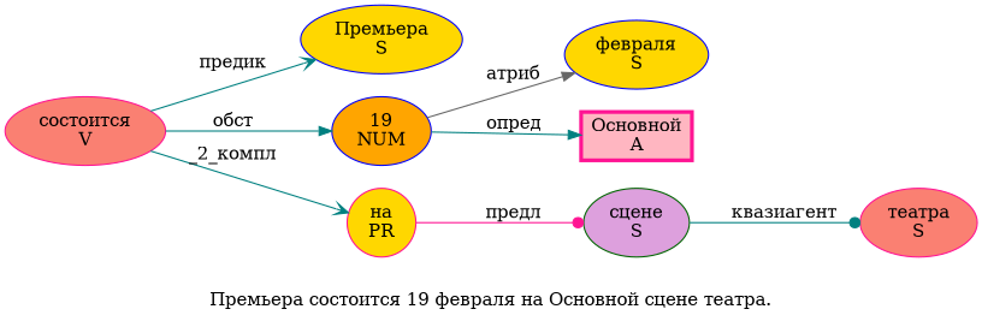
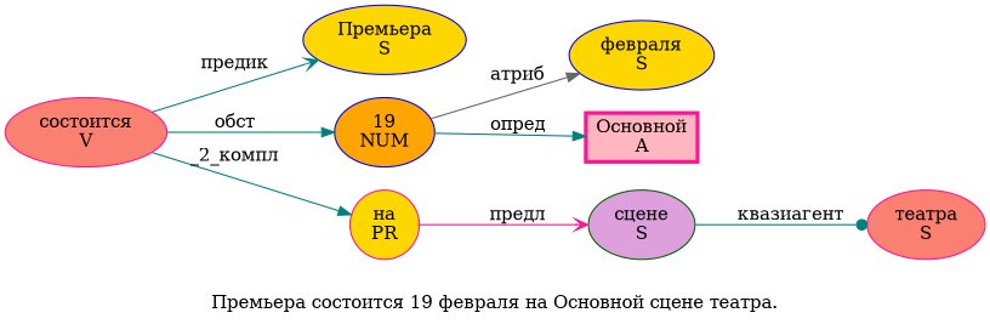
  digraph {
    label="Премьера состоится 19 февраля на Основной сцене театра."
    rankdir=LR
    node [color=deeppink fillcolor=gold penwidth=1 shape=ellipse style=filled]
    edge [arrowhead=normal color=teal]
    n1 [color=blue label="Премьера\nS"]
    n2 [fillcolor=salmon label="состоится\nV"]
    n3 [color=blue fillcolor=orange label="19\nNUM"]
    n4 [label="на\nPR"]
    n5 [color=blue label="февраля\nS"]
    n6 [fillcolor=lightpink label="Основной\nA" penwidth=3 shape=box]
    n7 [color=darkgreen fillcolor=plum label="сцене\nS"]
    n8 [fillcolor=salmon label="театра\nS"]
    n2 -> n1 [arrowhead=vee label="предик"]
    n2 -> n3 [label="обст"]
-   n2 -> n4 [arrowhead=vee label="_2_компл"]
+   n2 -> n4 [label="_2_компл"]
    n3 -> n5 [color=gray40 label="атриб"]
    n3 -> n6 [label="опред"]
-   n4 -> n7 [arrowhead=dot color=deeppink label="предл"]
+   n4 -> n7 [arrowhead=vee color=deeppink label="предл"]
    n7 -> n8 [arrowhead=dot label="квазиагент"]
  }
